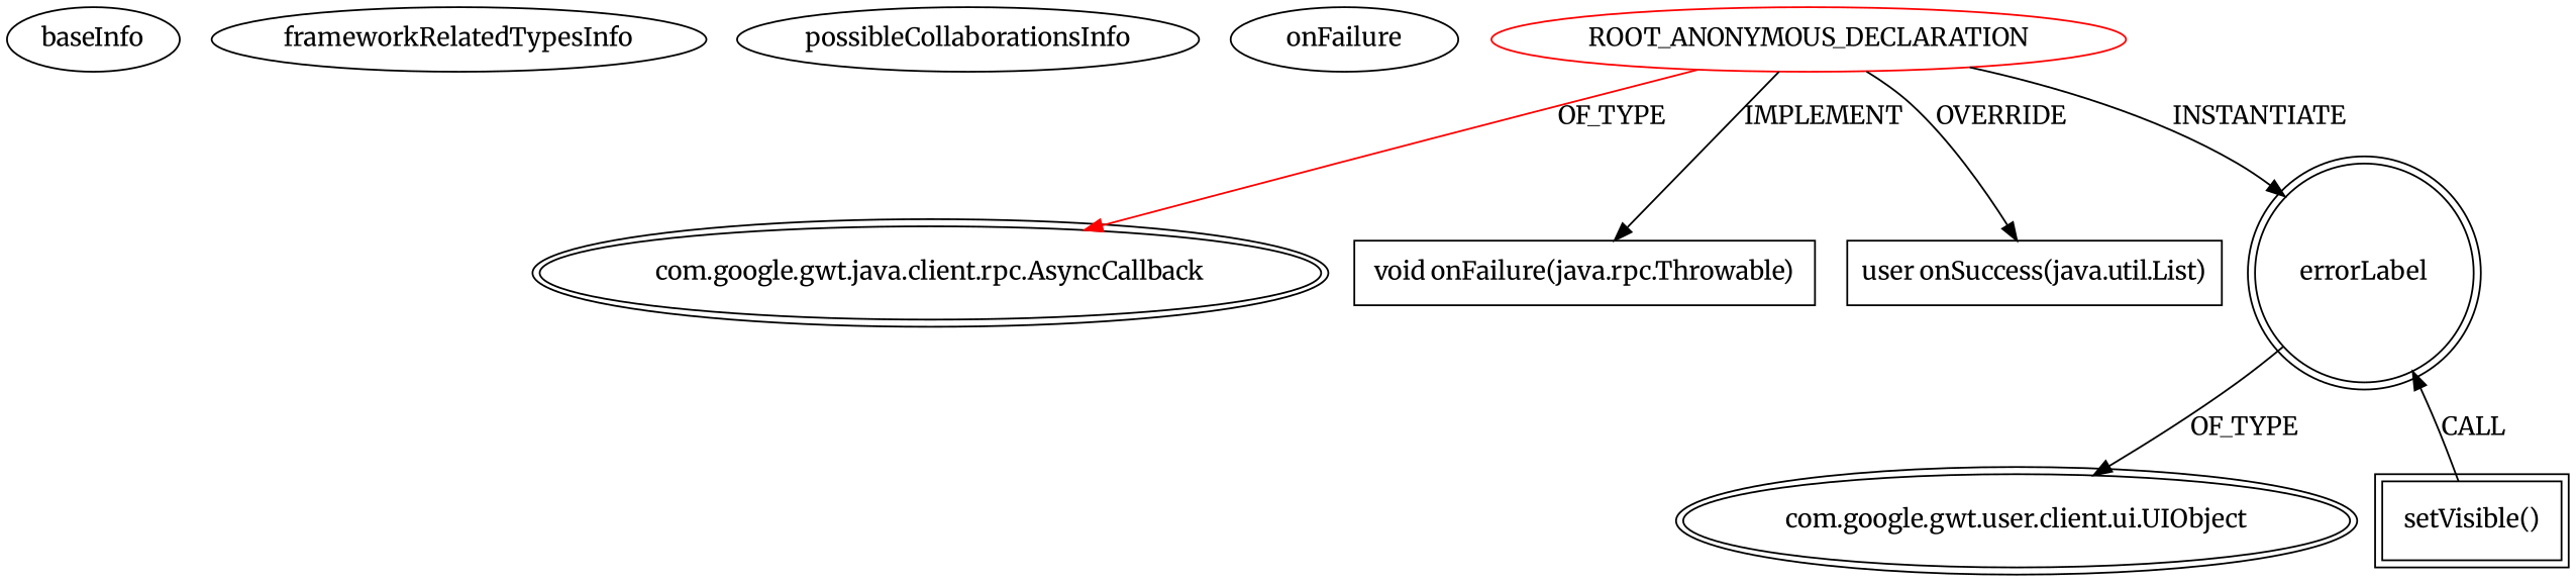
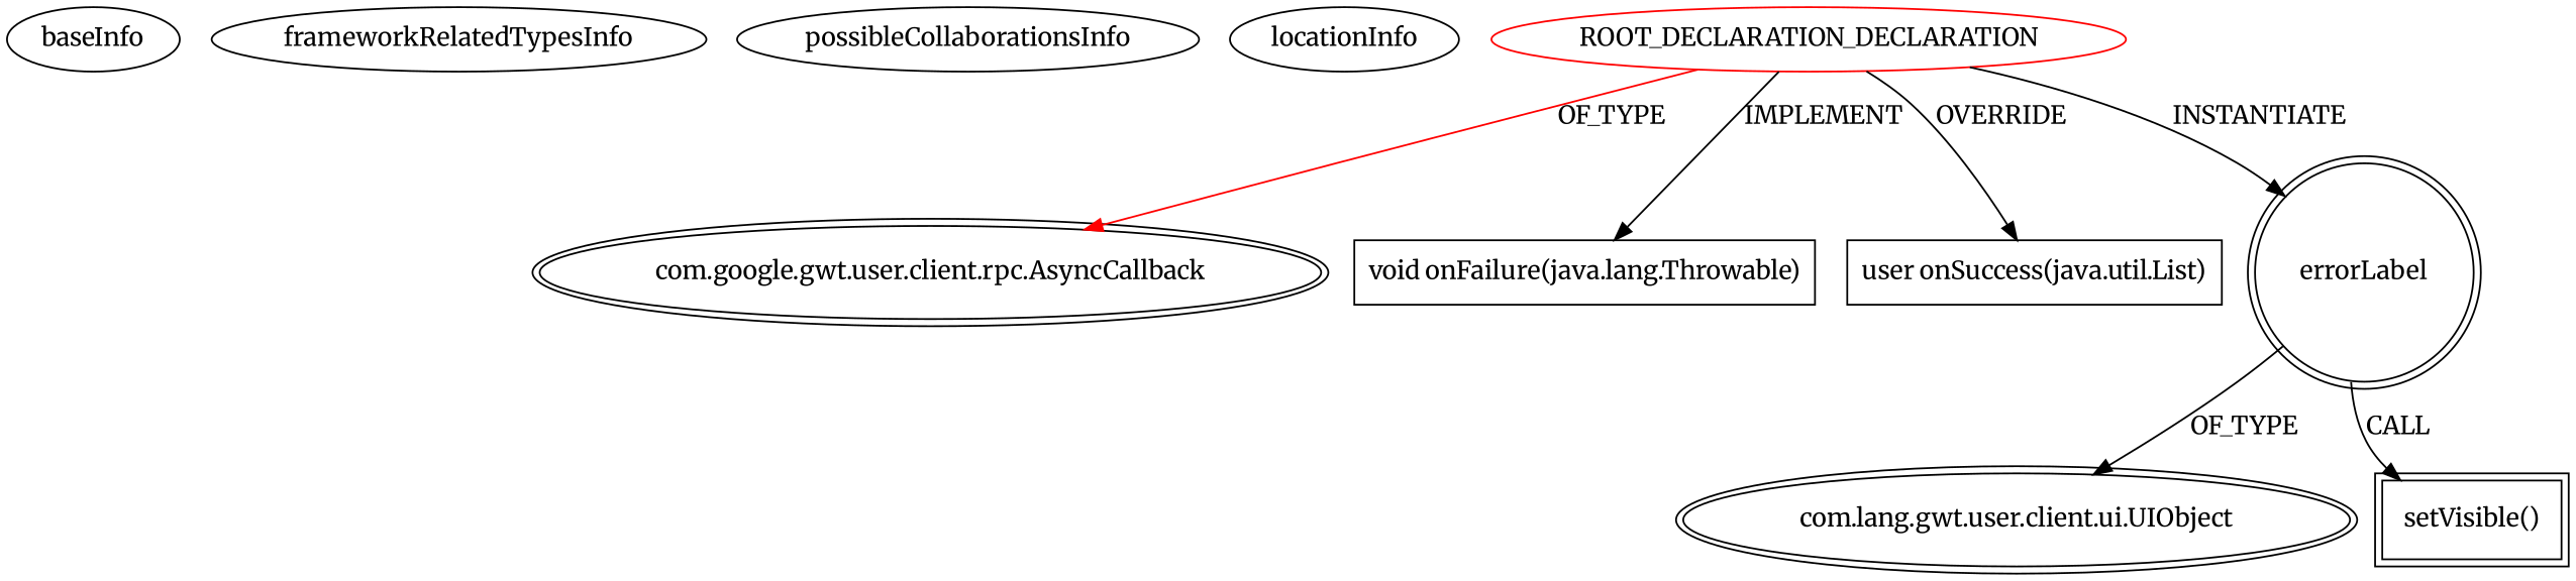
  digraph {
    fontname=Merriweather
    node [fontname=Merriweather]
    edge [fontname=Merriweather]
    baseInfo [category=extension_graph graphId=157 isAnonymous=true possibleRelation=false]
    frameworkRelatedTypesInfo [0="com.google.gwt.user.client.rpc.AsyncCallback"]
    possibleCollaborationsInfo
-   locationInfo [contextSignature="void loadGuestEntries()" filePath="/GoogleCloudPlatform-appengine-gwtguestbook-namespaces-java/appengine-gwtguestbook-namespaces-java-master/src/com/google/gwt/sample/gwtguestbook/client/Guestbook.java" graphId=157 projectName="GoogleCloudPlatform-appengine-gwtguestbook-namespaces-java" label=onFailure]
-   n5 [color=red isFrameworkType=false label=ROOT_ANONYMOUS_DECLARATION vertexType=ROOT_ANONYMOUS_DECLARATION]
-   n6 [isFrameworkType=true label="com.google.gwt.java.client.rpc.AsyncCallback" peripheries=2 vertexType=FRAMEWORK_INTERFACE_TYPE]
-   n7 [isFrameworkType=false label="void onFailure(java.rpc.Throwable)" shape=box vertexType=OVERRIDING_METHOD_DECLARATION]
+   locationInfo [contextSignature="void loadGuestEntries()" filePath="/GoogleCloudPlatform-appengine-gwtguestbook-namespaces-java/appengine-gwtguestbook-namespaces-java-master/src/com/google/gwt/sample/gwtguestbook/client/Guestbook.java" graphId=157 projectName="GoogleCloudPlatform-appengine-gwtguestbook-namespaces-java"]
+   n5 [color=red isFrameworkType=false label=ROOT_DECLARATION_DECLARATION vertexType=ROOT_ANONYMOUS_DECLARATION]
+   n6 [isFrameworkType=true label="com.google.gwt.user.client.rpc.AsyncCallback" peripheries=2 vertexType=FRAMEWORK_INTERFACE_TYPE]
+   n7 [isFrameworkType=false label="void onFailure(java.lang.Throwable)" shape=box vertexType=OVERRIDING_METHOD_DECLARATION]
    n8 [isFrameworkType=false label="user onSuccess(java.util.List)" shape=box vertexType=OVERRIDING_METHOD_DECLARATION]
    n9 [isFrameworkType=true label=errorLabel peripheries=2 shape=circle vertexType=VARIABLE_EXPRESION]
-   n10 [isFrameworkType=true label="com.google.gwt.user.client.ui.UIObject" peripheries=2 vertexType=FRAMEWORK_CLASS_TYPE]
+   n10 [isFrameworkType=true label="com.lang.gwt.user.client.ui.UIObject" peripheries=2 vertexType=FRAMEWORK_CLASS_TYPE]
    n11 [isFrameworkType=true label="setVisible()" peripheries=2 shape=box vertexType=INSIDE_CALL]
    n5 -> n6 [color=red label=OF_TYPE]
    n5 -> n7 [label=IMPLEMENT]
    n5 -> n8 [label=OVERRIDE]
    n5 -> n9 [label=INSTANTIATE]
    n9 -> n10 [label=OF_TYPE]
-   n11 -> n9 [label=CALL]
+   n9 -> n11 [label=CALL]
  }
